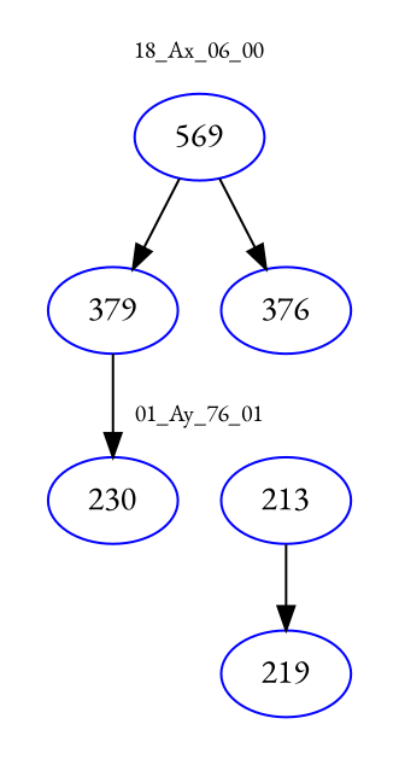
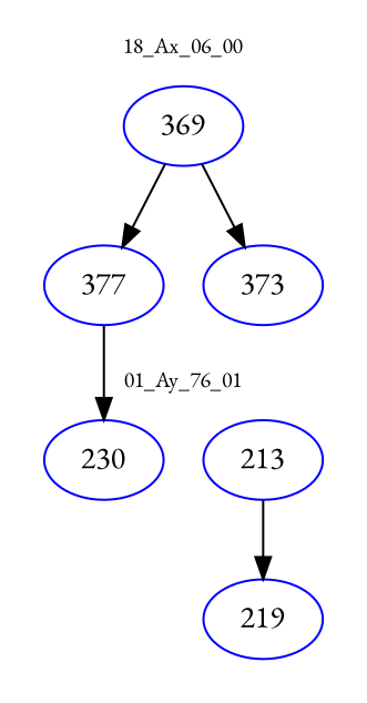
  digraph {
    fontname="EB Garamond"
    node [color=blue fontname="EB Garamond"]
    edge [color=black fontname="EB Garamond"]
    n1 [label=213]
    n2 [label=219]
    n3 [label=230]
-   n4 [label=569]
-   n5 [label=379]
-   n6 [label=376]
+   n4 [label=369]
+   n5 [label=377]
+   n6 [label=373]
    subgraph cluster_1 {
      color=white
      fontsize=10
      label="01_Ay_76_01"
      n1
      n2
      n3
    }
    subgraph cluster_2 {
      color=white
      fontsize=10
      label="18_Ax_06_00"
      n4
      n5
      n6
    }
    n1 -> n2
    n4 -> n5
    n4 -> n6
    n5 -> n3
  }
